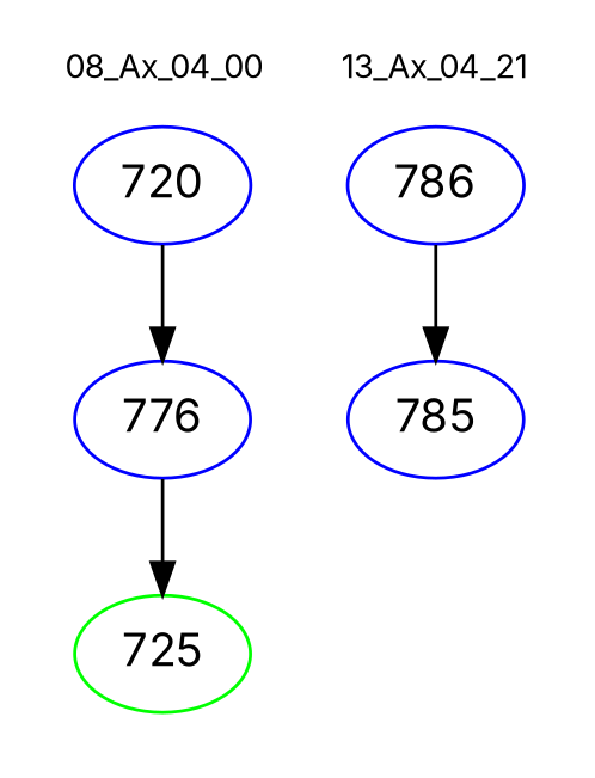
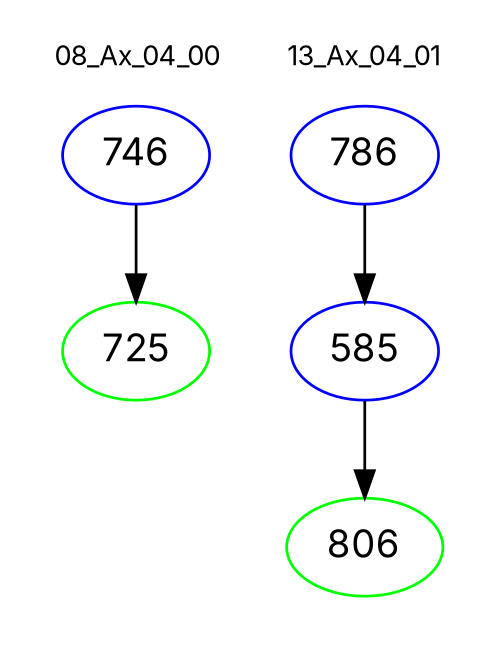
  digraph {
    fontname=Inter
    node [color=blue fontname=Inter]
    edge [color=black fontname=Inter]
-   n1 [label=720]
-   n2 [label=776]
+   n2 [label=746]
    n3 [color=green label=725]
-   n4 [label=785]
+   n4 [label=585]
    n5 [label=786]
+   n6 [color=green label=806]
    subgraph cluster_1 {
      color=white
      fontsize=10
      label="08_Ax_04_00"
-     n1
      n2
      n3
    }
    subgraph cluster_2 {
      color=white
      fontsize=10
-     label="13_Ax_04_21"
+     label="13_Ax_04_01"
      n4
      n5
+     n6
    }
-   n1 -> n2
    n2 -> n3
+   n4 -> n6
    n5 -> n4
  }
